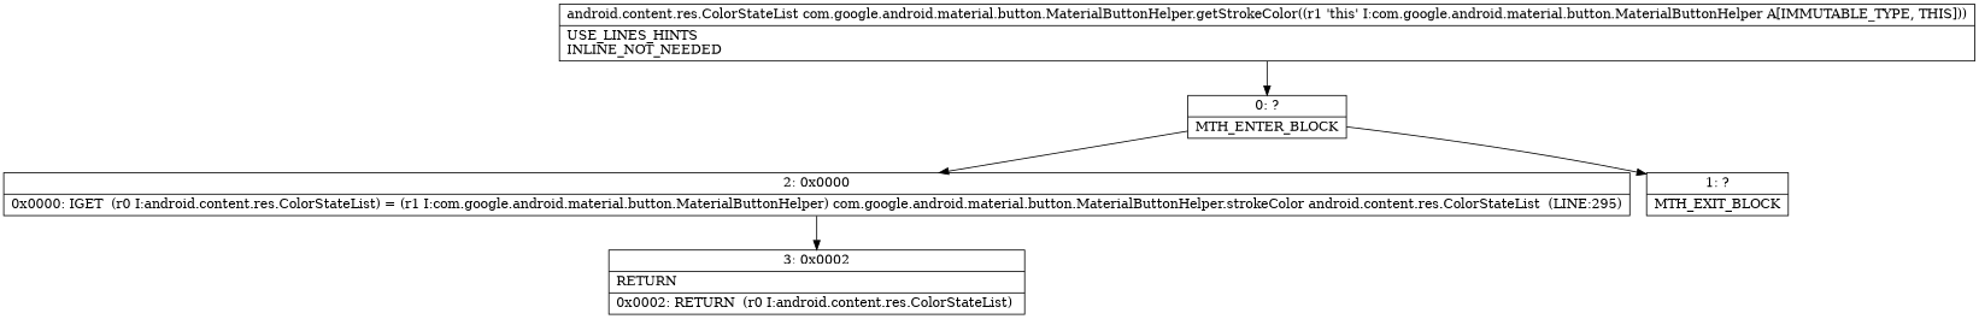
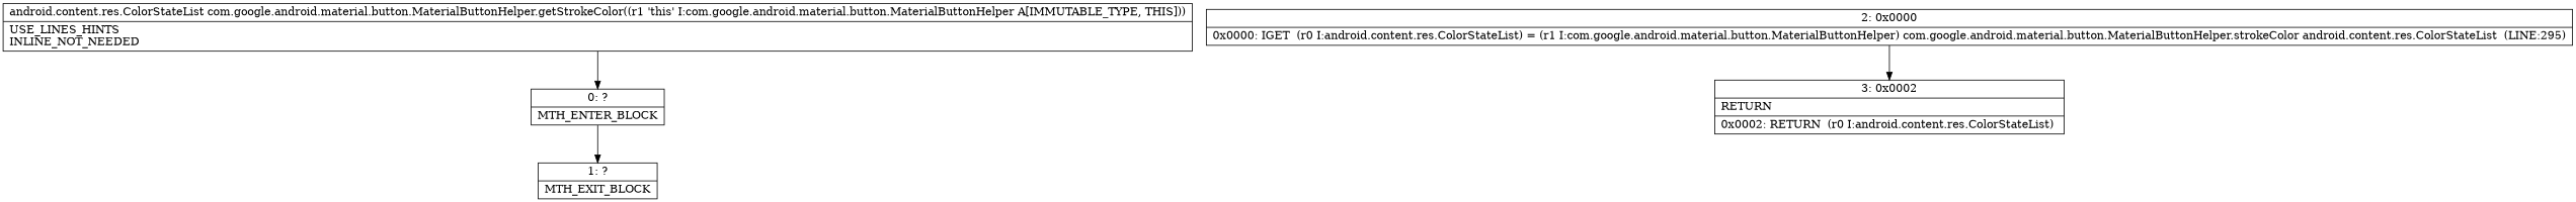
  digraph {
    node [shape=record]
    n1 [label="{0\:\ ?|MTH_ENTER_BLOCK\l}"]
    n2 [label="{2\:\ 0x0000|0x0000: IGET  (r0 I:android.content.res.ColorStateList) = (r1 I:com.google.android.material.button.MaterialButtonHelper) com.google.android.material.button.MaterialButtonHelper.strokeColor android.content.res.ColorStateList  (LINE:295)\l}"]
    n3 [label="{1\:\ ?|MTH_EXIT_BLOCK\l}"]
    n4 [label="{3\:\ 0x0002|RETURN\l|0x0002: RETURN  (r0 I:android.content.res.ColorStateList) \l}"]
    n5 [label="{android.content.res.ColorStateList com.google.android.material.button.MaterialButtonHelper.getStrokeColor((r1 'this' I:com.google.android.material.button.MaterialButtonHelper A[IMMUTABLE_TYPE, THIS]))  | USE_LINES_HINTS\lINLINE_NOT_NEEDED\l}"]
-   n1 -> n2
    n1 -> n3
    n2 -> n4
    n5 -> n1
  }
